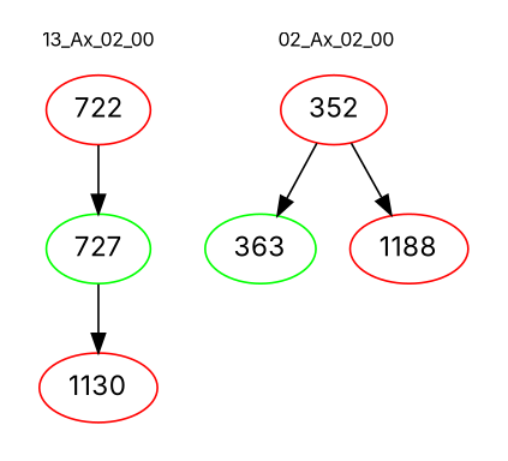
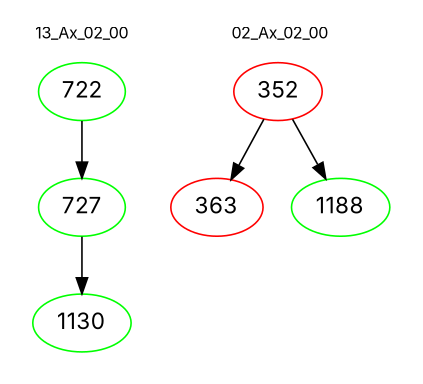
  digraph {
    fontname=Inter
    node [color=green fontname=Inter]
    edge [color=black fontname=Inter]
-   n1 [color=red label=722]
-   n2 [color=red label=1130]
+   n1 [label=722]
+   n2 [label=1130]
    n3 [label=727]
    n4 [color=red label=352]
-   n5 [label=363]
-   n6 [color=red label=1188]
+   n5 [color=red label=363]
+   n6 [label=1188]
    subgraph cluster_1 {
      color=white
      fontsize=10
      label="13_Ax_02_00"
      n1
      n2
      n3
    }
    subgraph cluster_2 {
      color=white
      fontsize=10
      label="02_Ax_02_00"
      n4
      n5
      n6
    }
    n1 -> n3
    n3 -> n2
    n4 -> n5
    n4 -> n6
  }
